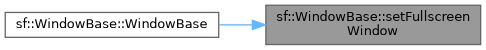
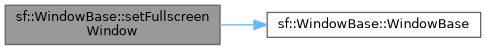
  digraph {
    rankdir=LR
    node [fontname=Helvetica fontsize=10 shape=box style=filled]
    n1 [color=gray40 fillcolor=grey60 fontcolor=black height=0.2 label="sf::WindowBase::setFullscreen\lWindow" width=0.4]
    n2 [color=grey40 fillcolor=white height=0.2 label="sf::WindowBase::WindowBase" width=0.4]
-   n2 -> n1 [color=steelblue1 fontname=Helvetica fontsize=10 labelfontname=Helvetica labelfontsize=10 style=solid]
+   n1 -> n2 [color=steelblue1 fontname=Helvetica fontsize=10 labelfontname=Helvetica labelfontsize=10 style=solid]
  }
